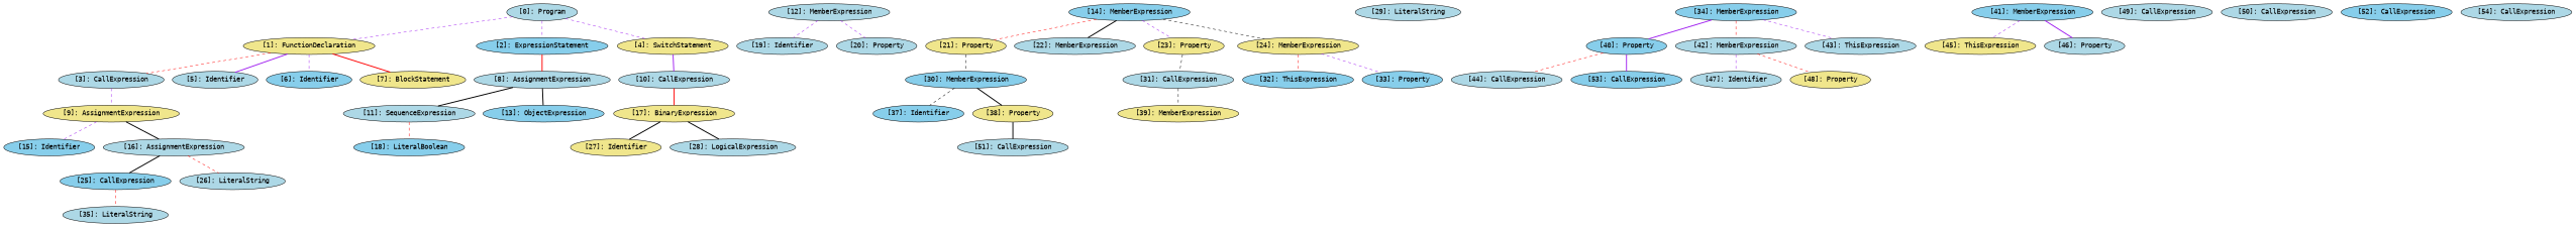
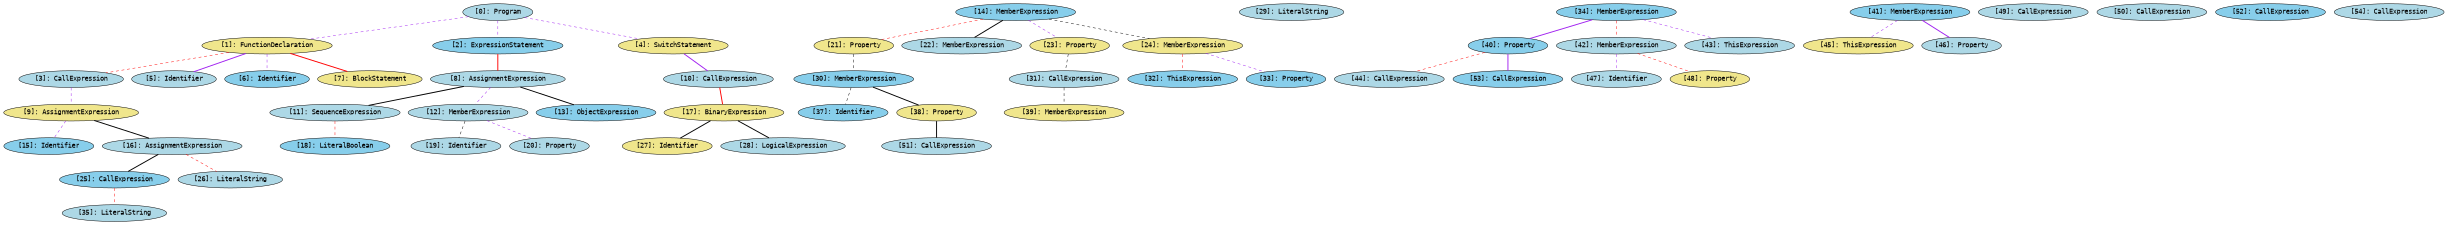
  graph {
    fontname="DejaVu Sans Mono"
    node [fillcolor=lightblue fontname="DejaVu Sans Mono" style=filled]
    edge [color=purple fontname="DejaVu Sans Mono" style=dashed]
    n1 [label="[0]: Program"]
    n2 [fillcolor=khaki label="[1]: FunctionDeclaration"]
    n3 [fillcolor=skyblue label="[2]: ExpressionStatement"]
    n4 [fillcolor=khaki label="[4]: SwitchStatement"]
    n5 [label="[3]: CallExpression"]
    n6 [label="[5]: Identifier"]
    n7 [fillcolor=skyblue label="[6]: Identifier"]
    n8 [fillcolor=khaki label="[7]: BlockStatement"]
    n9 [label="[8]: AssignmentExpression"]
    n10 [label="[10]: CallExpression"]
    n11 [fillcolor=khaki label="[9]: AssignmentExpression"]
    n12 [label="[11]: SequenceExpression"]
    n13 [label="[12]: MemberExpression"]
    n14 [fillcolor=skyblue label="[13]: ObjectExpression"]
    n15 [fillcolor=skyblue label="[15]: Identifier"]
    n16 [label="[16]: AssignmentExpression"]
    n17 [fillcolor=khaki label="[17]: BinaryExpression"]
    n18 [fillcolor=skyblue label="[18]: LiteralBoolean"]
    n19 [label="[19]: Identifier"]
    n20 [label="[20]: Property"]
    n21 [fillcolor=skyblue label="[14]: MemberExpression"]
    n22 [fillcolor=khaki label="[21]: Property"]
    n23 [label="[22]: MemberExpression"]
    n24 [fillcolor=khaki label="[23]: Property"]
    n25 [fillcolor=khaki label="[24]: MemberExpression"]
    n26 [fillcolor=skyblue label="[25]: CallExpression"]
    n27 [label="[26]: LiteralString"]
    n28 [fillcolor=khaki label="[27]: Identifier"]
    n29 [label="[28]: LogicalExpression"]
    n30 [fillcolor=skyblue label="[30]: MemberExpression"]
    n31 [label="[31]: CallExpression"]
    n32 [fillcolor=skyblue label="[32]: ThisExpression"]
    n33 [fillcolor=skyblue label="[33]: Property"]
    n34 [label="[35]: LiteralString"]
    n35 [fillcolor=skyblue label="[37]: Identifier"]
    n36 [fillcolor=khaki label="[38]: Property"]
    n37 [fillcolor=khaki label="[39]: MemberExpression"]
    n38 [label="[29]: LiteralString"]
    n39 [label="[51]: CallExpression"]
    n40 [fillcolor=skyblue label="[34]: MemberExpression"]
    n41 [fillcolor=skyblue label="[40]: Property"]
    n42 [label="[42]: MemberExpression"]
    n43 [label="[43]: ThisExpression"]
    n44 [label="[44]: CallExpression"]
    n45 [fillcolor=skyblue label="[53]: CallExpression"]
    n46 [label="[47]: Identifier"]
    n47 [fillcolor=khaki label="[48]: Property"]
    n48 [fillcolor=skyblue label="[41]: MemberExpression"]
    n49 [fillcolor=khaki label="[45]: ThisExpression"]
    n50 [label="[46]: Property"]
    n51 [label="[49]: CallExpression"]
    n52 [label="[50]: CallExpression"]
    n53 [fillcolor=skyblue label="[52]: CallExpression"]
    n54 [label="[54]: CallExpression"]
    n1 -- n2
    n1 -- n3
    n1 -- n4
    n2 -- n5 [color=red]
    n2 -- n6 [style=bold]
    n2 -- n7
    n2 -- n8 [color=red style=bold]
    n3 -- n9 [color=red style=bold]
    n4 -- n10 [style=bold]
    n5 -- n11
    n9 -- n12 [color=black style=bold]
+   n9 -- n13
    n9 -- n14 [color=black style=bold]
    n10 -- n17 [color=red style=bold]
    n11 -- n15
    n11 -- n16 [color=black style=bold]
    n12 -- n18 [color=red]
-   n13 -- n19
+   n13 -- n19 [color=black]
    n13 -- n20
    n16 -- n26 [color=black style=bold]
    n16 -- n27 [color=red]
    n17 -- n28 [color=black style=bold]
    n17 -- n29 [color=black style=bold]
    n21 -- n22 [color=red]
    n21 -- n23 [color=black style=bold]
    n21 -- n24
    n21 -- n25 [color=black]
    n22 -- n30 [color=black]
    n24 -- n31 [color=black]
    n25 -- n32 [color=red]
    n25 -- n33
    n26 -- n34 [color=red]
    n30 -- n35 [color=black]
    n30 -- n36 [color=black style=bold]
    n31 -- n37 [color=black]
    n36 -- n39 [color=black style=bold]
    n40 -- n41 [style=bold]
    n40 -- n42 [color=red]
    n40 -- n43
    n41 -- n44 [color=red]
    n41 -- n45 [style=bold]
    n42 -- n46
    n42 -- n47 [color=red]
    n48 -- n49
    n48 -- n50 [style=bold]
  }
